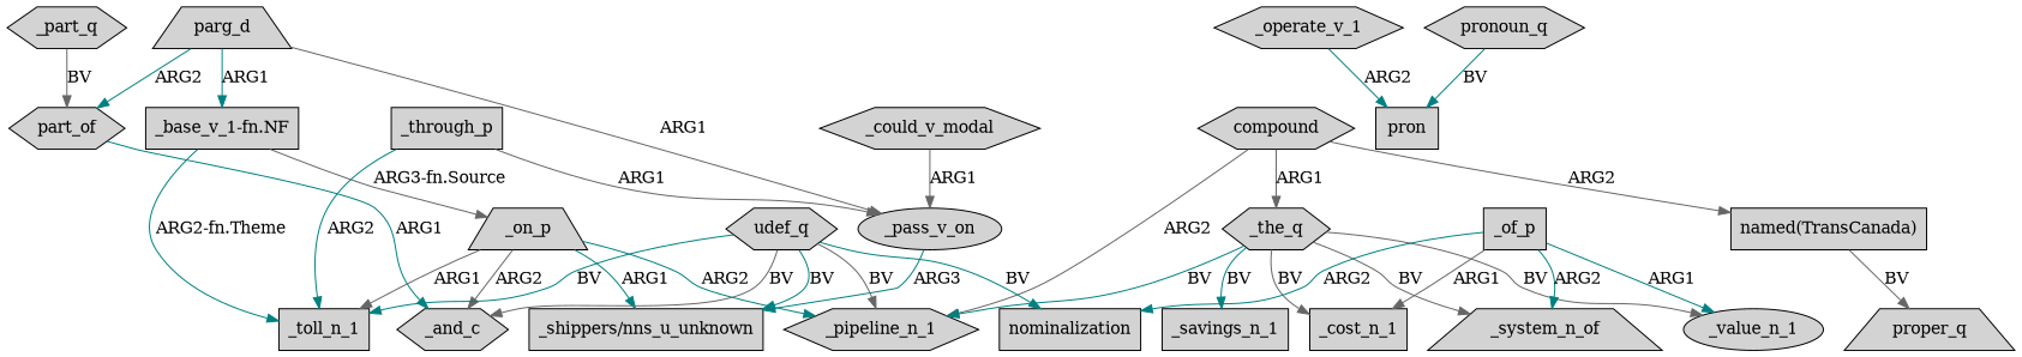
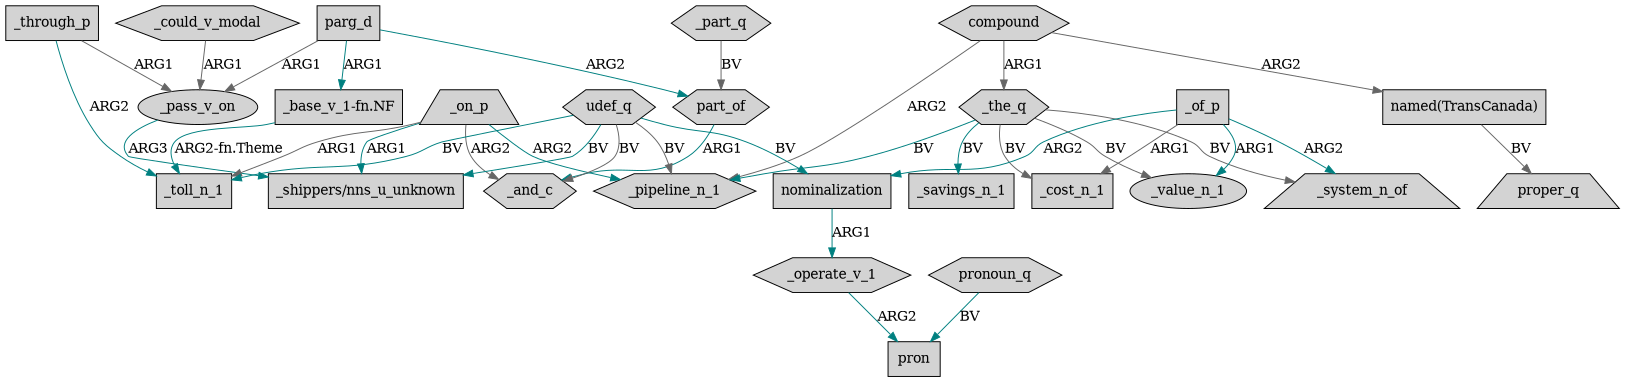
  digraph {
    node [shape=box style=filled]
    edge [color=teal]
    _pass_v_on [shape=ellipse]
    "_shippers/nns_u_unknown"
    part_of [shape=hexagon]
    _and_c [shape=hexagon]
    _operate_v_1 [shape=hexagon]
    pron
    nominalization
    _on_p [shape=trapezium]
    _pipeline_n_1 [shape=hexagon]
    _toll_n_1
    compound [shape=hexagon]
    "named(TransCanada)"
    _the_q [shape=hexagon]
    _system_n_of [shape=trapezium]
    proper_q [shape=trapezium]
    _through_p
    _value_n_1 [shape=ellipse]
    _cost_n_1
    _savings_n_1
    "_base_v_1-fn.NF"
    _of_p
    _part_q [shape=hexagon]
    pronoun_q [shape=hexagon]
    udef_q [shape=hexagon]
-   parg_d [shape=trapezium]
+   parg_d
    _could_v_modal [shape=hexagon]
    _pass_v_on -> "_shippers/nns_u_unknown" [label=ARG3]
    part_of -> _and_c [label=ARG1]
    _operate_v_1 -> pron [label=ARG2]
+   nominalization -> _operate_v_1 [label=ARG1]
    _on_p -> "_shippers/nns_u_unknown" [label=ARG1]
    _on_p -> _and_c [color=gray40 label=ARG2]
    _on_p -> _pipeline_n_1 [label=ARG2]
    _on_p -> _toll_n_1 [color=gray40 label=ARG1]
    compound -> _pipeline_n_1 [color=gray40 label=ARG2]
    compound -> "named(TransCanada)" [color=gray40 label=ARG2]
    compound -> _the_q [color=gray40 label=ARG1]
    "named(TransCanada)" -> proper_q [color=gray40 label=BV]
    _the_q -> _pipeline_n_1 [label=BV]
    _the_q -> _system_n_of [color=gray40 label=BV]
    _the_q -> _value_n_1 [color=gray40 label=BV]
    _the_q -> _cost_n_1 [color=gray40 label=BV]
    _the_q -> _savings_n_1 [label=BV]
    _through_p -> _pass_v_on [color=gray40 label=ARG1]
    _through_p -> _toll_n_1 [label=ARG2]
-   "_base_v_1-fn.NF" -> _on_p [color=gray40 label="ARG3-fn.Source"]
    "_base_v_1-fn.NF" -> _toll_n_1 [label="ARG2-fn.Theme"]
    _of_p -> nominalization [label=ARG2]
    _of_p -> _system_n_of [label=ARG2]
    _of_p -> _value_n_1 [label=ARG1]
    _of_p -> _cost_n_1 [color=gray40 label=ARG1]
    _part_q -> part_of [color=gray40 label=BV]
    pronoun_q -> pron [label=BV]
    udef_q -> "_shippers/nns_u_unknown" [label=BV]
    udef_q -> _and_c [color=gray40 label=BV]
    udef_q -> nominalization [label=BV]
    udef_q -> _pipeline_n_1 [color=gray40 label=BV]
    udef_q -> _toll_n_1 [label=BV]
    parg_d -> _pass_v_on [color=gray40 label=ARG1]
    parg_d -> part_of [label=ARG2]
    parg_d -> "_base_v_1-fn.NF" [label=ARG1]
    _could_v_modal -> _pass_v_on [color=gray40 label=ARG1]
  }
